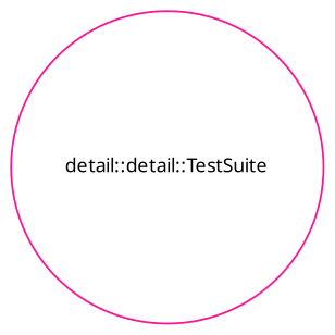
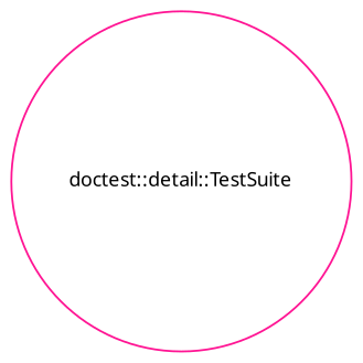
  digraph {
    rankdir=TB
    fontname="Noto Sans"
-   n1 [color=deeppink fillcolor=white fontname="Noto Sans" fontsize=10 height=0.2 label="detail::detail::TestSuite" shape=circle style=filled width=0.4]
+   n1 [color=deeppink fillcolor=white fontname="Noto Sans" fontsize=10 height=0.2 label="doctest::detail::TestSuite" shape=circle style=filled width=0.4]
  }
